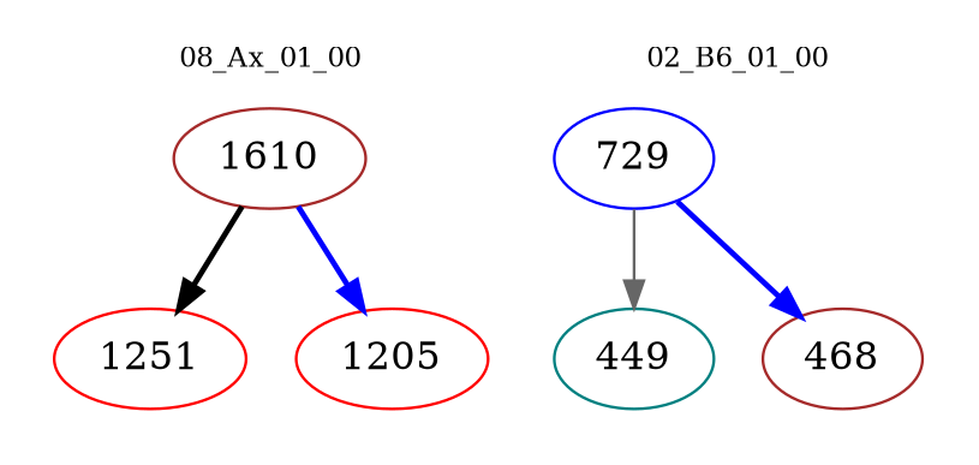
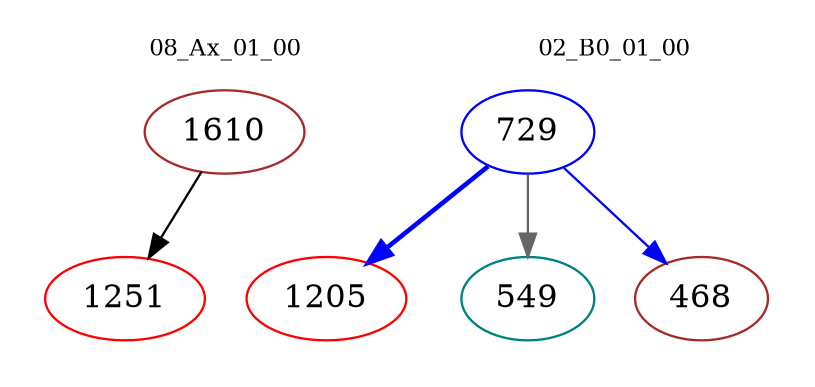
  digraph {
    node [color=brown]
    edge [color=blue style=bold]
    n1 [label=1610]
    n2 [color=red label=1205]
    n3 [color=red label=1251]
    n4 [color=blue label=729]
-   n5 [color=teal label=449]
+   n5 [color=teal label=549]
    n6 [label=468]
    subgraph cluster_1 {
      color=white
      fontsize=10
      label="08_Ax_01_00"
      n1
      n2
      n3
    }
    subgraph cluster_2 {
      color=white
      fontsize=10
-     label="02_B6_01_00"
+     label="02_B0_01_00"
      n4
      n5
      n6
    }
-   n1 -> n2
-   n1 -> n3 [color=black]
+   n4 -> n2
+   n1 -> n3 [color=black style=solid]
    n4 -> n5 [color=gray40 style=solid]
-   n4 -> n6
+   n4 -> n6 [style=solid]
  }
